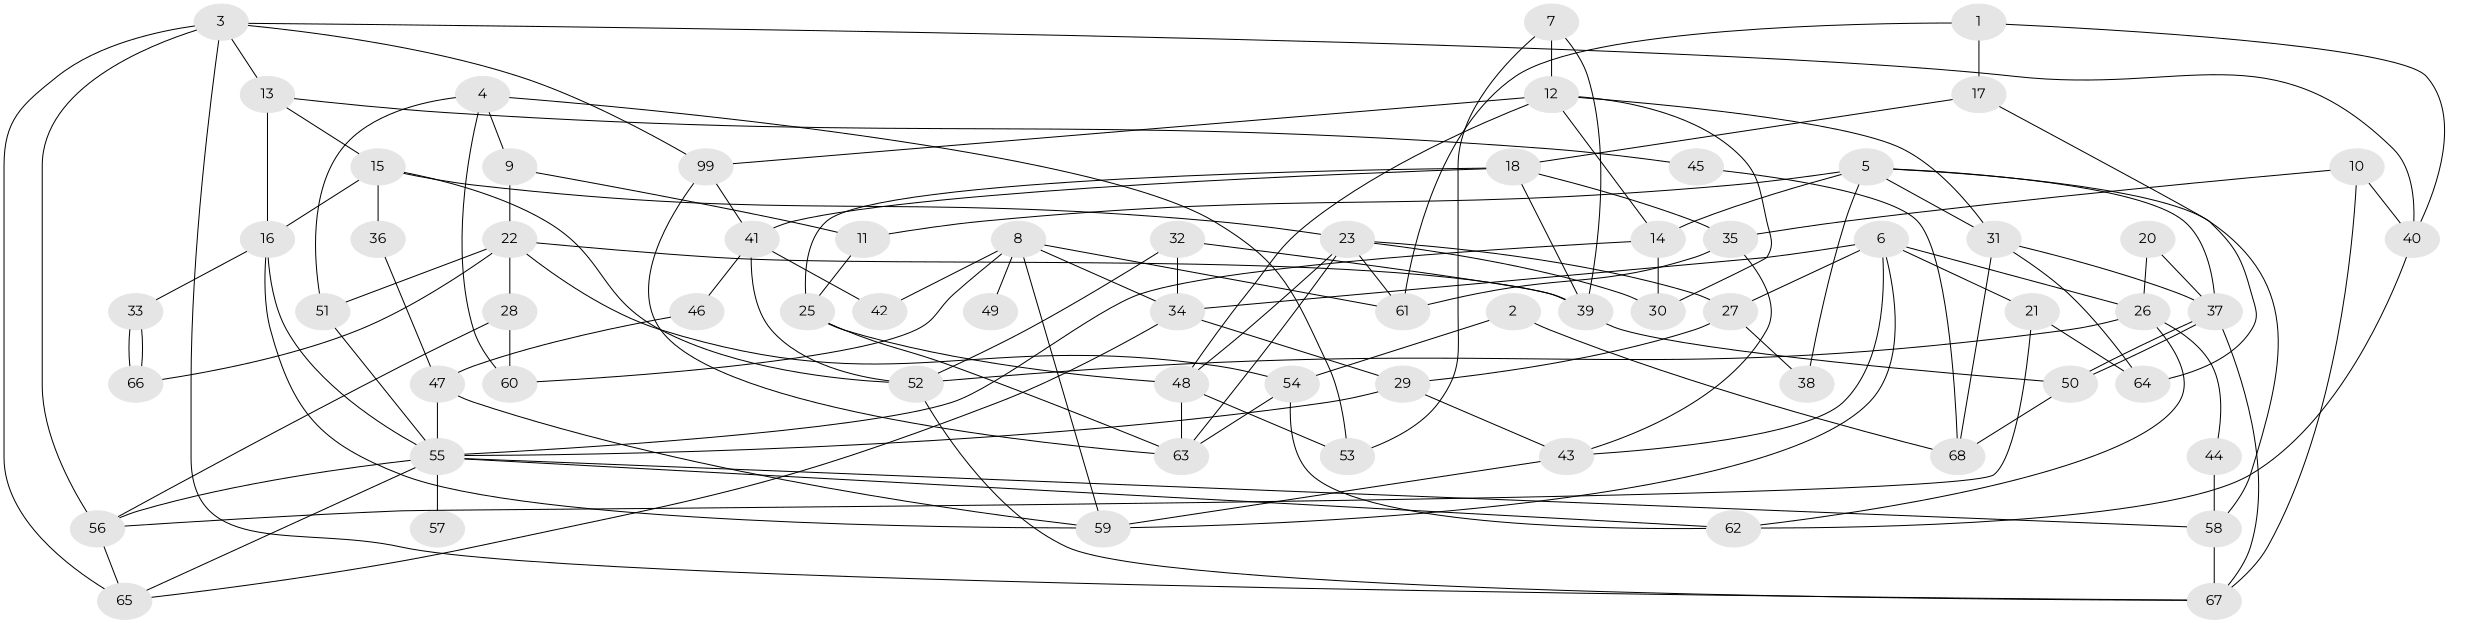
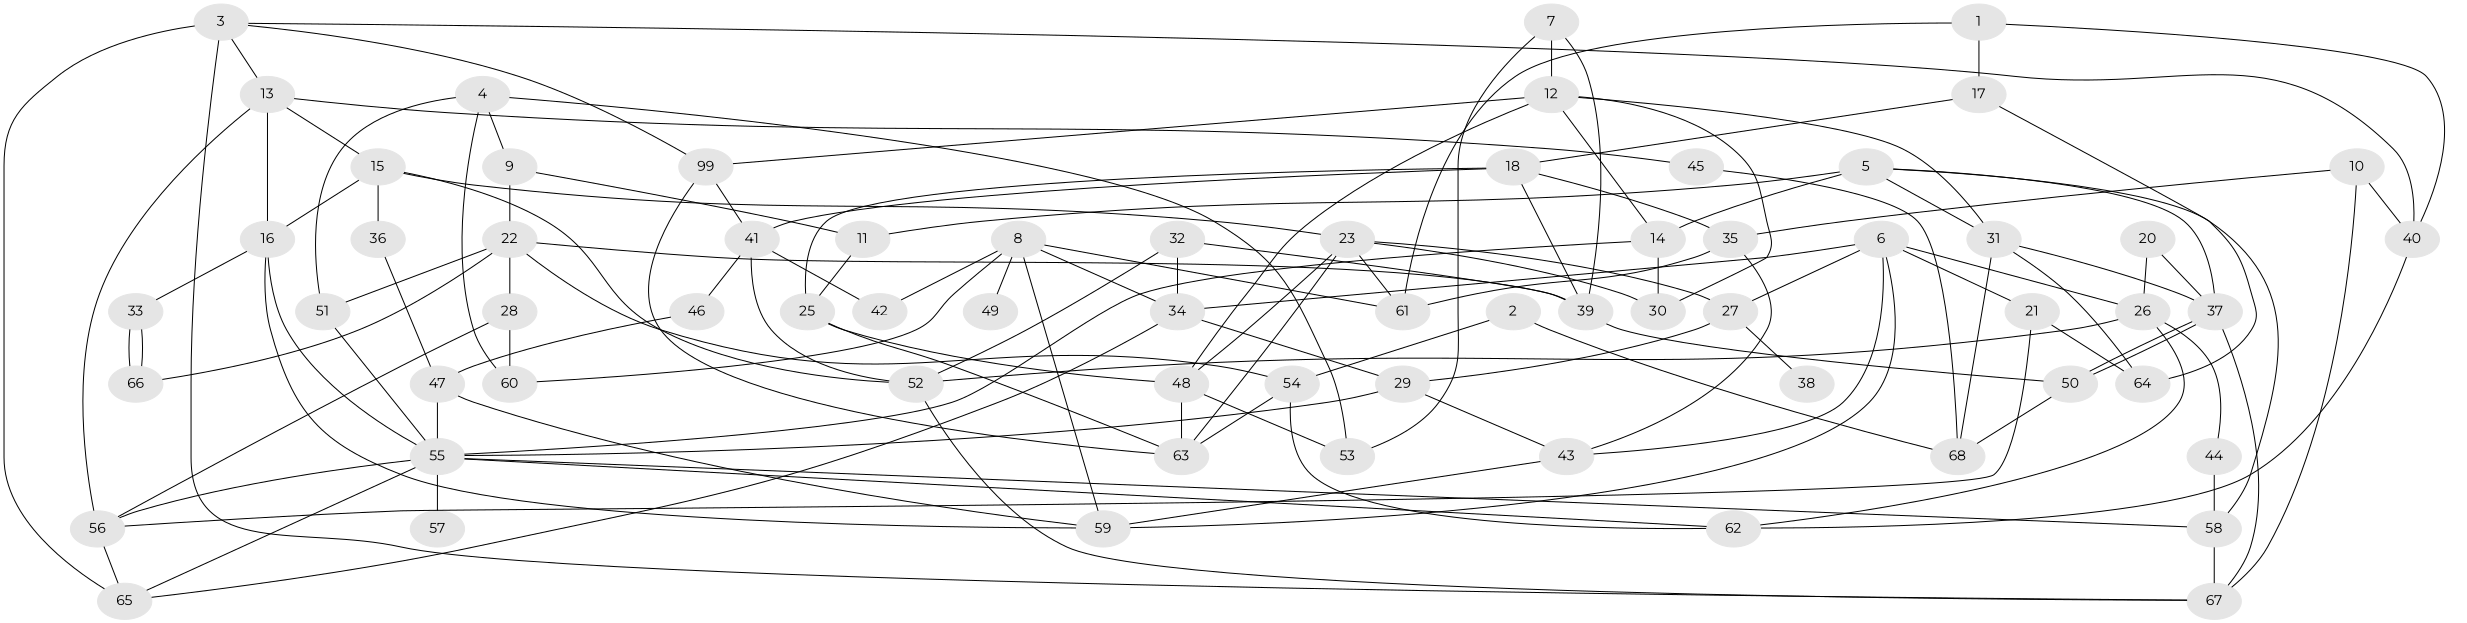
  graph {
    fontname=Montserrat
    node [color=gray90 fontname=Montserrat style=filled]
    edge [fontname=Montserrat]
    1
    17
    40
    61
    18
    64
    62
    2
    54
    68
    63
    3
    13
    n14 [label=99]
    56
    65
    67
    15
    16
    45
    41
    4
    9
    51
    53
    60
    11
    22
    55
    5
    14
    31
    37
    38
    58
    25
    30
    50
    6
    21
    26
    27
    34
    43
    59
    52
    44
    29
    7
    12
    39
    48
    8
    42
    49
    28
    66
    10
    35
    23
    36
    33
    57
    47
    46
    20
    32
    1 -- 17
    1 -- 40
    1 -- 61
    17 -- 18
    17 -- 64
    40 -- 62
    18 -- 41
    18 -- 25
    18 -- 39
    18 -- 35
    2 -- 54
    2 -- 68
    54 -- 62
    54 -- 63
    3 -- 40
    3 -- 13
    3 -- n14
-   3 -- 56
+   13 -- 56
    3 -- 65
    3 -- 67
    13 -- 15
    13 -- 16
    13 -- 45
    n14 -- 63
    n14 -- 41
    56 -- 65
    15 -- 16
    15 -- 52
    15 -- 23
    15 -- 36
    16 -- 55
    16 -- 59
    16 -- 33
    45 -- 68
    41 -- 52
    41 -- 42
    41 -- 46
    4 -- 9
    4 -- 51
    4 -- 53
    4 -- 60
    9 -- 11
    9 -- 22
    51 -- 55
    11 -- 25
    22 -- 54
    22 -- 51
    22 -- 39
    22 -- 28
    22 -- 66
    55 -- 62
    55 -- 56
    55 -- 65
    55 -- 58
    55 -- 57
    5 -- 11
    5 -- 14
    5 -- 31
    5 -- 37
-   5 -- 38
    5 -- 58
    14 -- 55
    14 -- 30
    31 -- 64
    31 -- 68
    31 -- 37
    37 -- 67
    37 -- 50
    37 -- 50
    58 -- 67
    25 -- 63
    25 -- 48
    50 -- 68
    6 -- 21
    6 -- 26
    6 -- 27
    6 -- 34
    6 -- 43
    6 -- 59
    21 -- 64
    21 -- 56
    26 -- 62
    26 -- 52
    26 -- 44
    27 -- 38
    27 -- 29
    34 -- 65
    34 -- 29
    43 -- 59
    52 -- 67
    44 -- 58
    29 -- 55
    29 -- 43
    7 -- 53
    7 -- 12
    7 -- 39
    12 -- n14
    12 -- 14
    12 -- 31
    12 -- 30
    12 -- 48
    39 -- 50
    48 -- 63
    48 -- 53
    8 -- 61
    8 -- 60
    8 -- 34
    8 -- 59
    8 -- 42
    8 -- 49
    28 -- 56
    28 -- 60
    10 -- 40
    10 -- 67
    10 -- 35
    35 -- 61
    35 -- 43
    23 -- 61
    23 -- 63
    23 -- 30
    23 -- 27
    23 -- 48
    36 -- 47
    33 -- 66
    33 -- 66
    47 -- 55
    47 -- 59
    46 -- 47
    20 -- 37
    20 -- 26
    32 -- 34
    32 -- 52
    32 -- 39
  }
